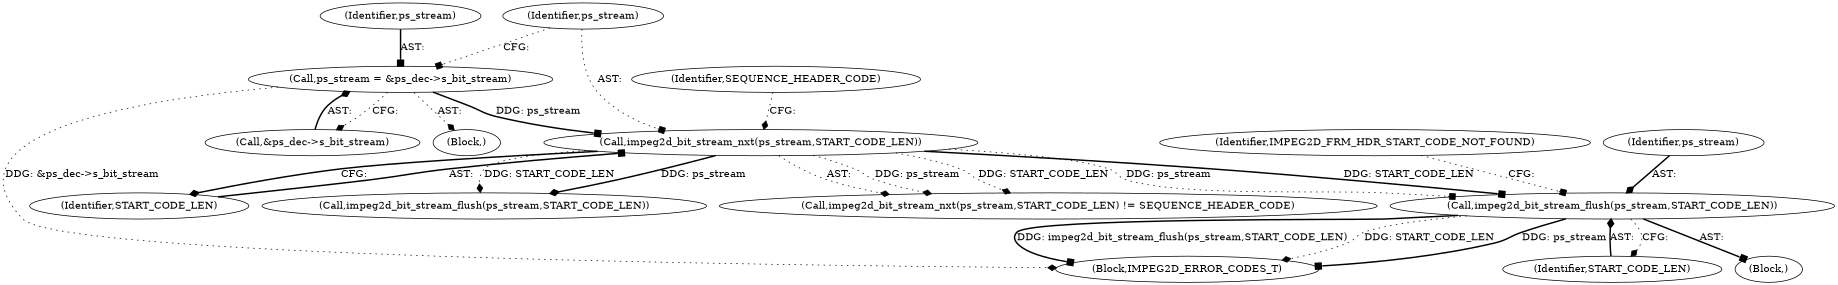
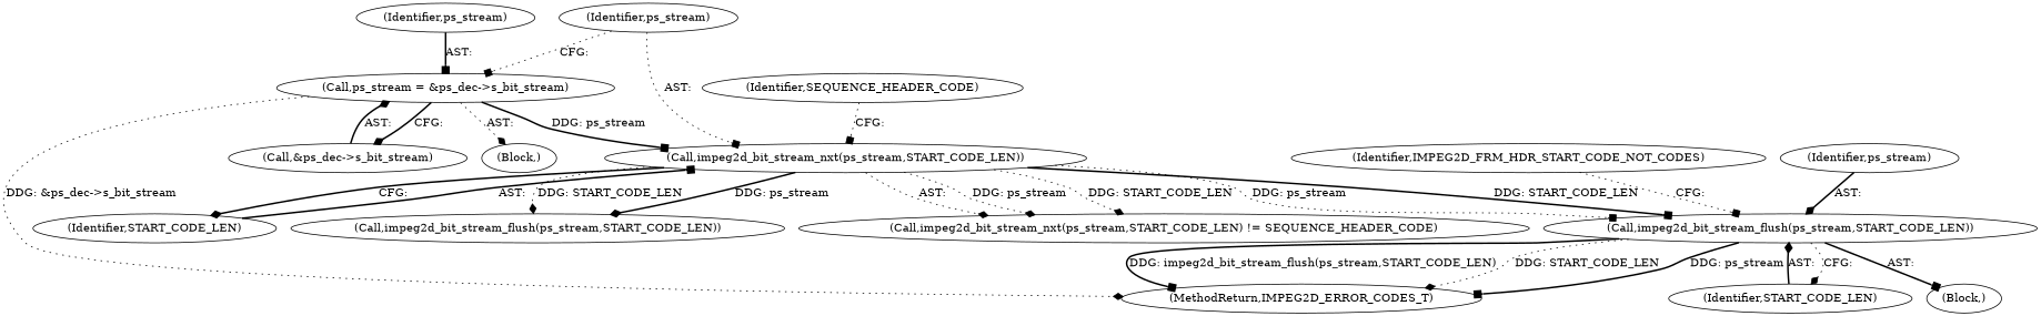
  digraph {
    edge [arrowhead=diamond style=dotted]
    n1 [label="(Call,impeg2d_bit_stream_flush(ps_stream,START_CODE_LEN))"]
-   n2 [label="(Block,IMPEG2D_ERROR_CODES_T)"]
+   n2 [label="(MethodReturn,IMPEG2D_ERROR_CODES_T)"]
    n3 [label="(Identifier,START_CODE_LEN)"]
    n4 [label="(Block,)"]
    n5 [label="(Call,impeg2d_bit_stream_nxt(ps_stream,START_CODE_LEN))"]
    n6 [label="(Call,impeg2d_bit_stream_flush(ps_stream,START_CODE_LEN))"]
    n7 [label="(Identifier,START_CODE_LEN)"]
    n8 [label="(Call,impeg2d_bit_stream_nxt(ps_stream,START_CODE_LEN) != SEQUENCE_HEADER_CODE)"]
    n9 [label="(Call,ps_stream = &ps_dec->s_bit_stream)"]
    n10 [label="(Call,&ps_dec->s_bit_stream)"]
    n11 [label="(Block,)"]
    n12 [label="(Identifier,ps_stream)"]
    n13 [label="(Identifier,ps_stream)"]
-   n14 [label="(Identifier,IMPEG2D_FRM_HDR_START_CODE_NOT_FOUND)"]
+   n14 [label="(Identifier,IMPEG2D_FRM_HDR_START_CODE_NOT_CODES)"]
    n15 [label="(Identifier,ps_stream)"]
    n16 [label="(Identifier,SEQUENCE_HEADER_CODE)"]
    n1 -> n2 [arrowhead=box label="DDG: impeg2d_bit_stream_flush(ps_stream,START_CODE_LEN)" style=bold]
    n1 -> n2 [label="DDG: START_CODE_LEN"]
    n1 -> n2 [arrowhead=box label="DDG: ps_stream" style=bold]
    n1 -> n3 [label="CFG: "]
    n1 -> n4 [arrowhead=box label="AST: " style=bold]
    n3 -> n1 [label="AST: " style=bold]
    n5 -> n1 [arrowhead=box label="DDG: ps_stream"]
    n5 -> n1 [arrowhead=box label="DDG: START_CODE_LEN" style=bold]
    n5 -> n6 [label="DDG: ps_stream" style=bold]
    n5 -> n6 [label="DDG: START_CODE_LEN"]
    n5 -> n7 [label="CFG: " style=bold]
    n5 -> n8 [label="AST: "]
    n5 -> n8 [label="DDG: ps_stream"]
    n5 -> n8 [label="DDG: START_CODE_LEN"]
    n7 -> n5 [arrowhead=box label="AST: " style=bold]
    n9 -> n2 [label="DDG: &ps_dec->s_bit_stream"]
    n9 -> n5 [arrowhead=box label="DDG: ps_stream" style=bold]
-   n9 -> n10 [label="CFG: "]
+   n9 -> n10 [label="CFG: " style=bold]
    n9 -> n11 [label="AST: "]
    n10 -> n9 [label="AST: " style=bold]
    n12 -> n9 [arrowhead=box label="AST: " style=bold]
    n13 -> n5 [arrowhead=box label="AST: "]
    n13 -> n9 [arrowhead=box label="CFG: "]
    n14 -> n1 [arrowhead=box label="CFG: "]
    n15 -> n1 [label="AST: " style=bold]
-   n16 -> n5 [label="CFG: "]
+   n16 -> n5 [arrowhead=box label="CFG: "]
  }
